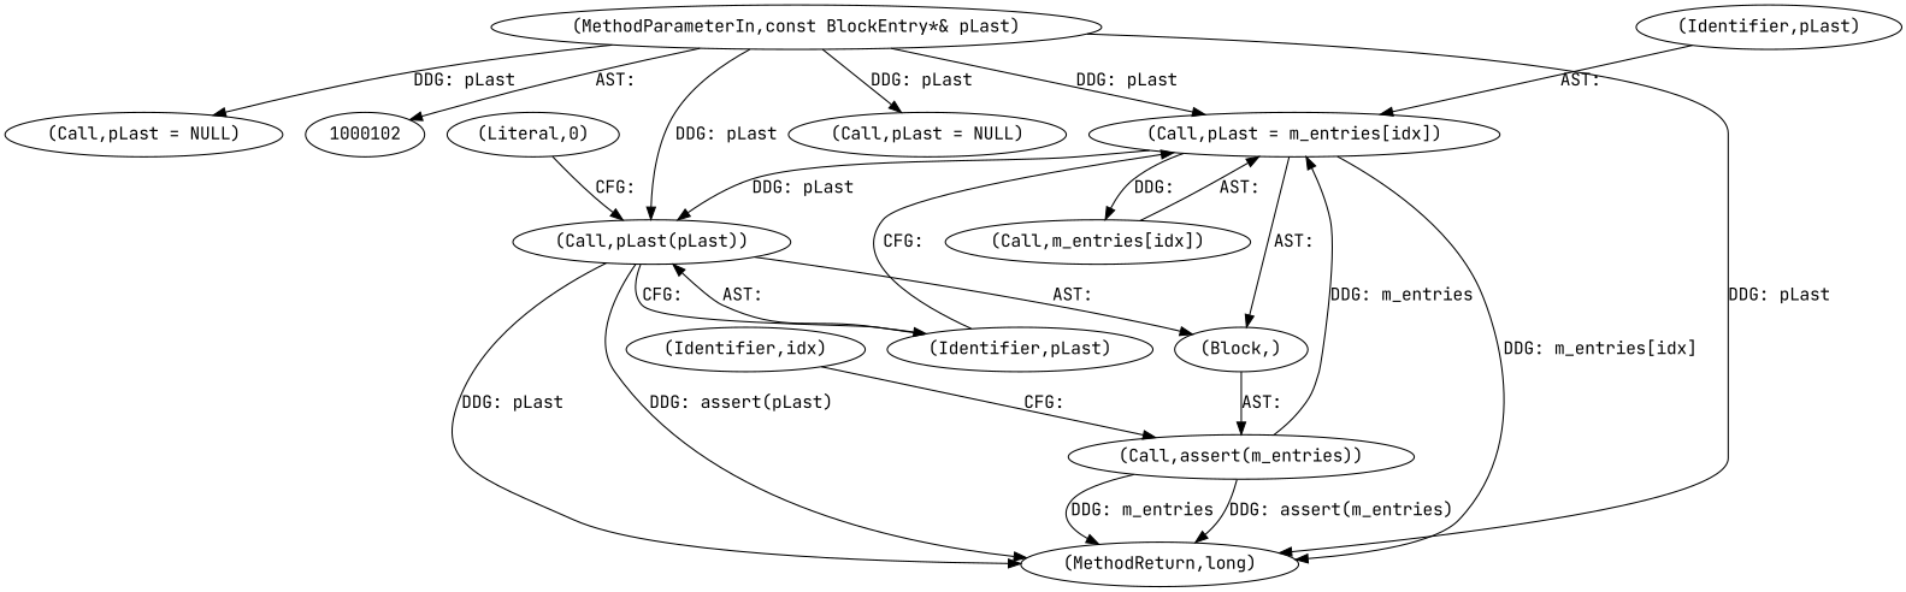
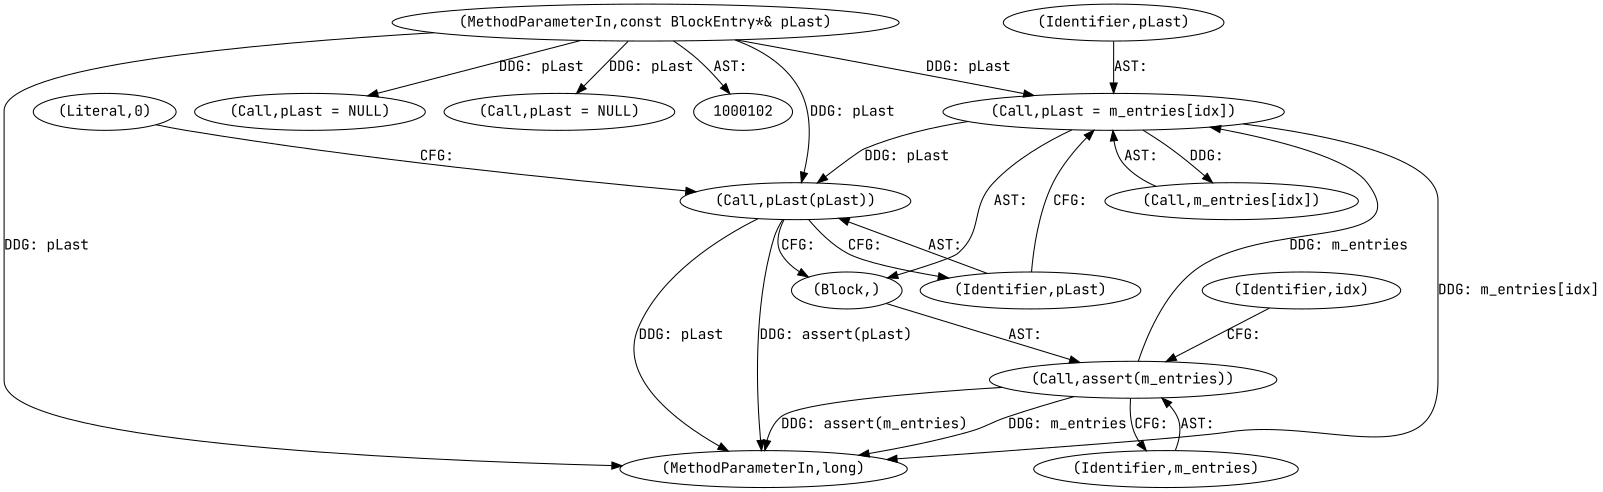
  digraph {
    fontname="JetBrains Mono"
    node [fontname="JetBrains Mono"]
    edge [fontname="JetBrains Mono"]
    n1 [label="(Call,pLast = m_entries[idx])"]
    n2 [label="(Call,pLast(pLast))"]
    n3 [label="(Block,)"]
    n4 [label="(Call,m_entries[idx])"]
-   n5 [label="(MethodReturn,long)"]
+   n5 [label="(MethodParameterIn,long)"]
    n6 [label="(Identifier,pLast)"]
    n7 [label="(Call,assert(m_entries))"]
+   n8 [label="(Identifier,m_entries)"]
    n9 [label="(MethodParameterIn,const BlockEntry*& pLast)"]
    n10 [label="(Call,pLast = NULL)"]
    n11 [label="(Call,pLast = NULL)"]
    1000102
    n13 [label="(Identifier,idx)"]
    n14 [label="(Identifier,pLast)"]
    n15 [label="(Literal,0)"]
    n1 -> n2 [label="DDG: pLast"]
    n1 -> n3 [label="AST: "]
    n1 -> n4 [label="DDG: "]
    n1 -> n5 [label="DDG: m_entries[idx]"]
-   n2 -> n3 [label="AST: "]
+   n2 -> n3 [label="CFG: "]
    n2 -> n5 [label="DDG: pLast"]
    n2 -> n5 [label="DDG: assert(pLast)"]
    n2 -> n6 [label="CFG: "]
    n3 -> n7 [label="AST: "]
    n4 -> n1 [label="AST: "]
    n6 -> n1 [label="CFG: "]
    n6 -> n2 [label="AST: "]
    n7 -> n1 [label="DDG: m_entries"]
    n7 -> n5 [label="DDG: assert(m_entries)"]
    n7 -> n5 [label="DDG: m_entries"]
+   n7 -> n8 [label="CFG: "]
+   n8 -> n7 [label="AST: "]
    n9 -> n1 [label="DDG: pLast"]
    n9 -> n2 [label="DDG: pLast"]
    n9 -> n5 [label="DDG: pLast"]
    n9 -> n10 [label="DDG: pLast"]
    n9 -> n11 [label="DDG: pLast"]
    n9 -> 1000102 [label="AST: "]
    n13 -> n7 [label="CFG: "]
    n14 -> n1 [label="AST: "]
    n15 -> n2 [label="CFG: "]
  }
